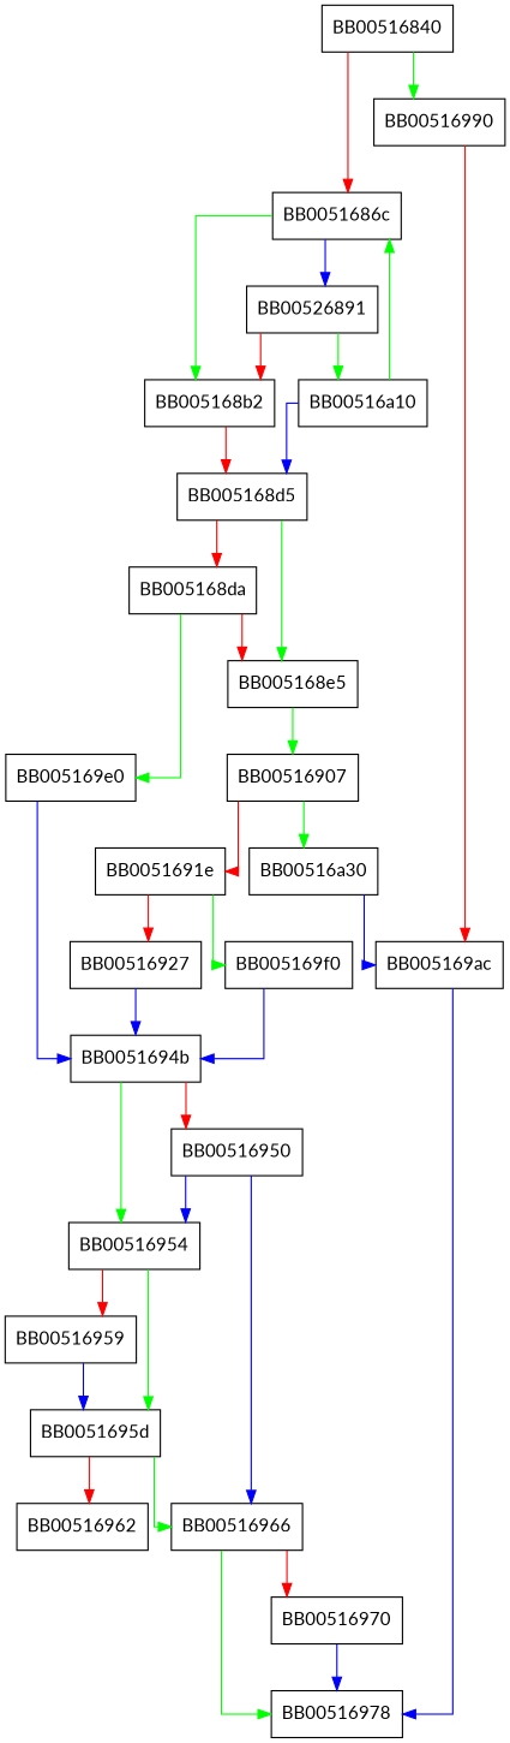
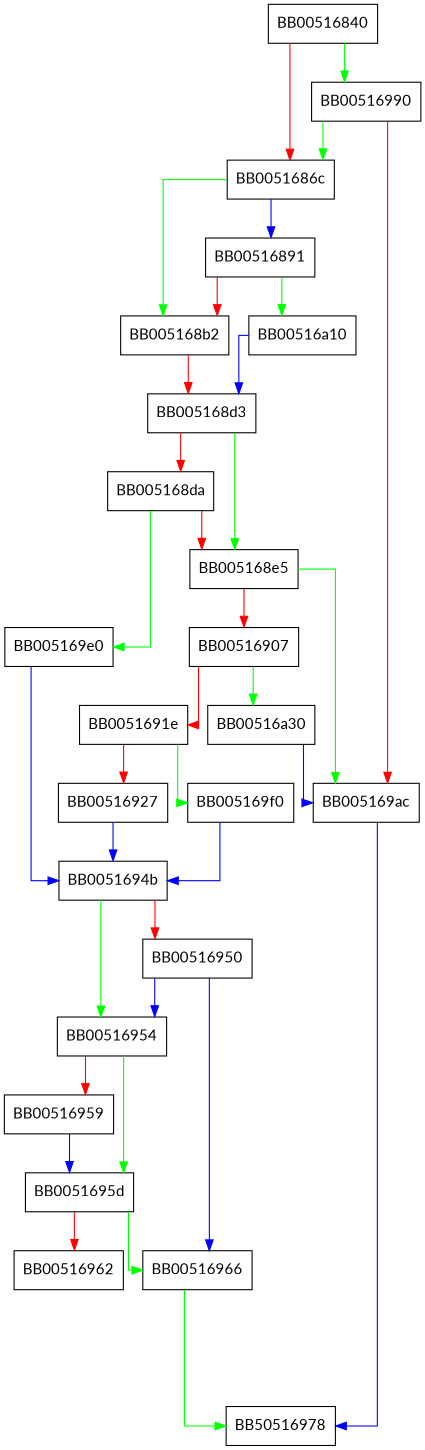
  digraph {
    fontname=Lato
    splines=ortho
    node [fontname=Lato shape=box]
    edge [color=green fontname=Lato]
    BB00516840
    BB00516990
    BB0051686c
    BB005169ac
    BB005168b2
-   BB00516891 [label=BB00526891]
-   BB00516978
-   BB005168d5
+   BB00516891
+   BB00516978 [label=BB50516978]
+   BB005168d5 [label=BB005168d3]
    BB00516a10
    BB005168e5
    BB005168da
    BB00516907
    BB005169e0
    BB00516a30
    BB0051691e
    BB0051694b
    BB00516954
    BB00516950
    BB005169f0
    BB00516927
    BB0051695d
    BB00516959
    BB00516966
    BB00516962
-   BB00516970
    BB00516840 -> BB00516990
    BB00516840 -> BB0051686c [color=red]
-   BB00516a10 -> BB0051686c
+   BB00516990 -> BB0051686c
    BB00516990 -> BB005169ac [color=red]
    BB0051686c -> BB005168b2
    BB0051686c -> BB00516891 [color=blue]
    BB005169ac -> BB00516978 [color=blue]
    BB005168b2 -> BB005168d5 [color=red]
    BB00516891 -> BB005168b2 [color=red]
    BB00516891 -> BB00516a10
    BB005168d5 -> BB005168e5
    BB005168d5 -> BB005168da [color=red]
    BB00516a10 -> BB005168d5 [color=blue]
-   BB005168e5 -> BB00516907
+   BB005168e5 -> BB005169ac
+   BB005168e5 -> BB00516907 [color=red]
    BB005168da -> BB005168e5 [color=red]
    BB005168da -> BB005169e0
    BB00516907 -> BB00516a30
    BB00516907 -> BB0051691e [color=red]
    BB005169e0 -> BB0051694b [color=blue]
    BB00516a30 -> BB005169ac [color=blue]
    BB0051691e -> BB005169f0
    BB0051691e -> BB00516927 [color=red]
    BB0051694b -> BB00516954
    BB0051694b -> BB00516950 [color=red]
    BB00516954 -> BB0051695d
    BB00516954 -> BB00516959 [color=red]
    BB00516950 -> BB00516954 [color=blue]
    BB00516950 -> BB00516966 [color=blue]
    BB005169f0 -> BB0051694b [color=blue]
    BB00516927 -> BB0051694b [color=blue]
    BB0051695d -> BB00516966
    BB0051695d -> BB00516962 [color=red]
    BB00516959 -> BB0051695d [color=blue]
    BB00516966 -> BB00516978
-   BB00516966 -> BB00516970 [color=red]
-   BB00516970 -> BB00516978 [color=blue]
  }
